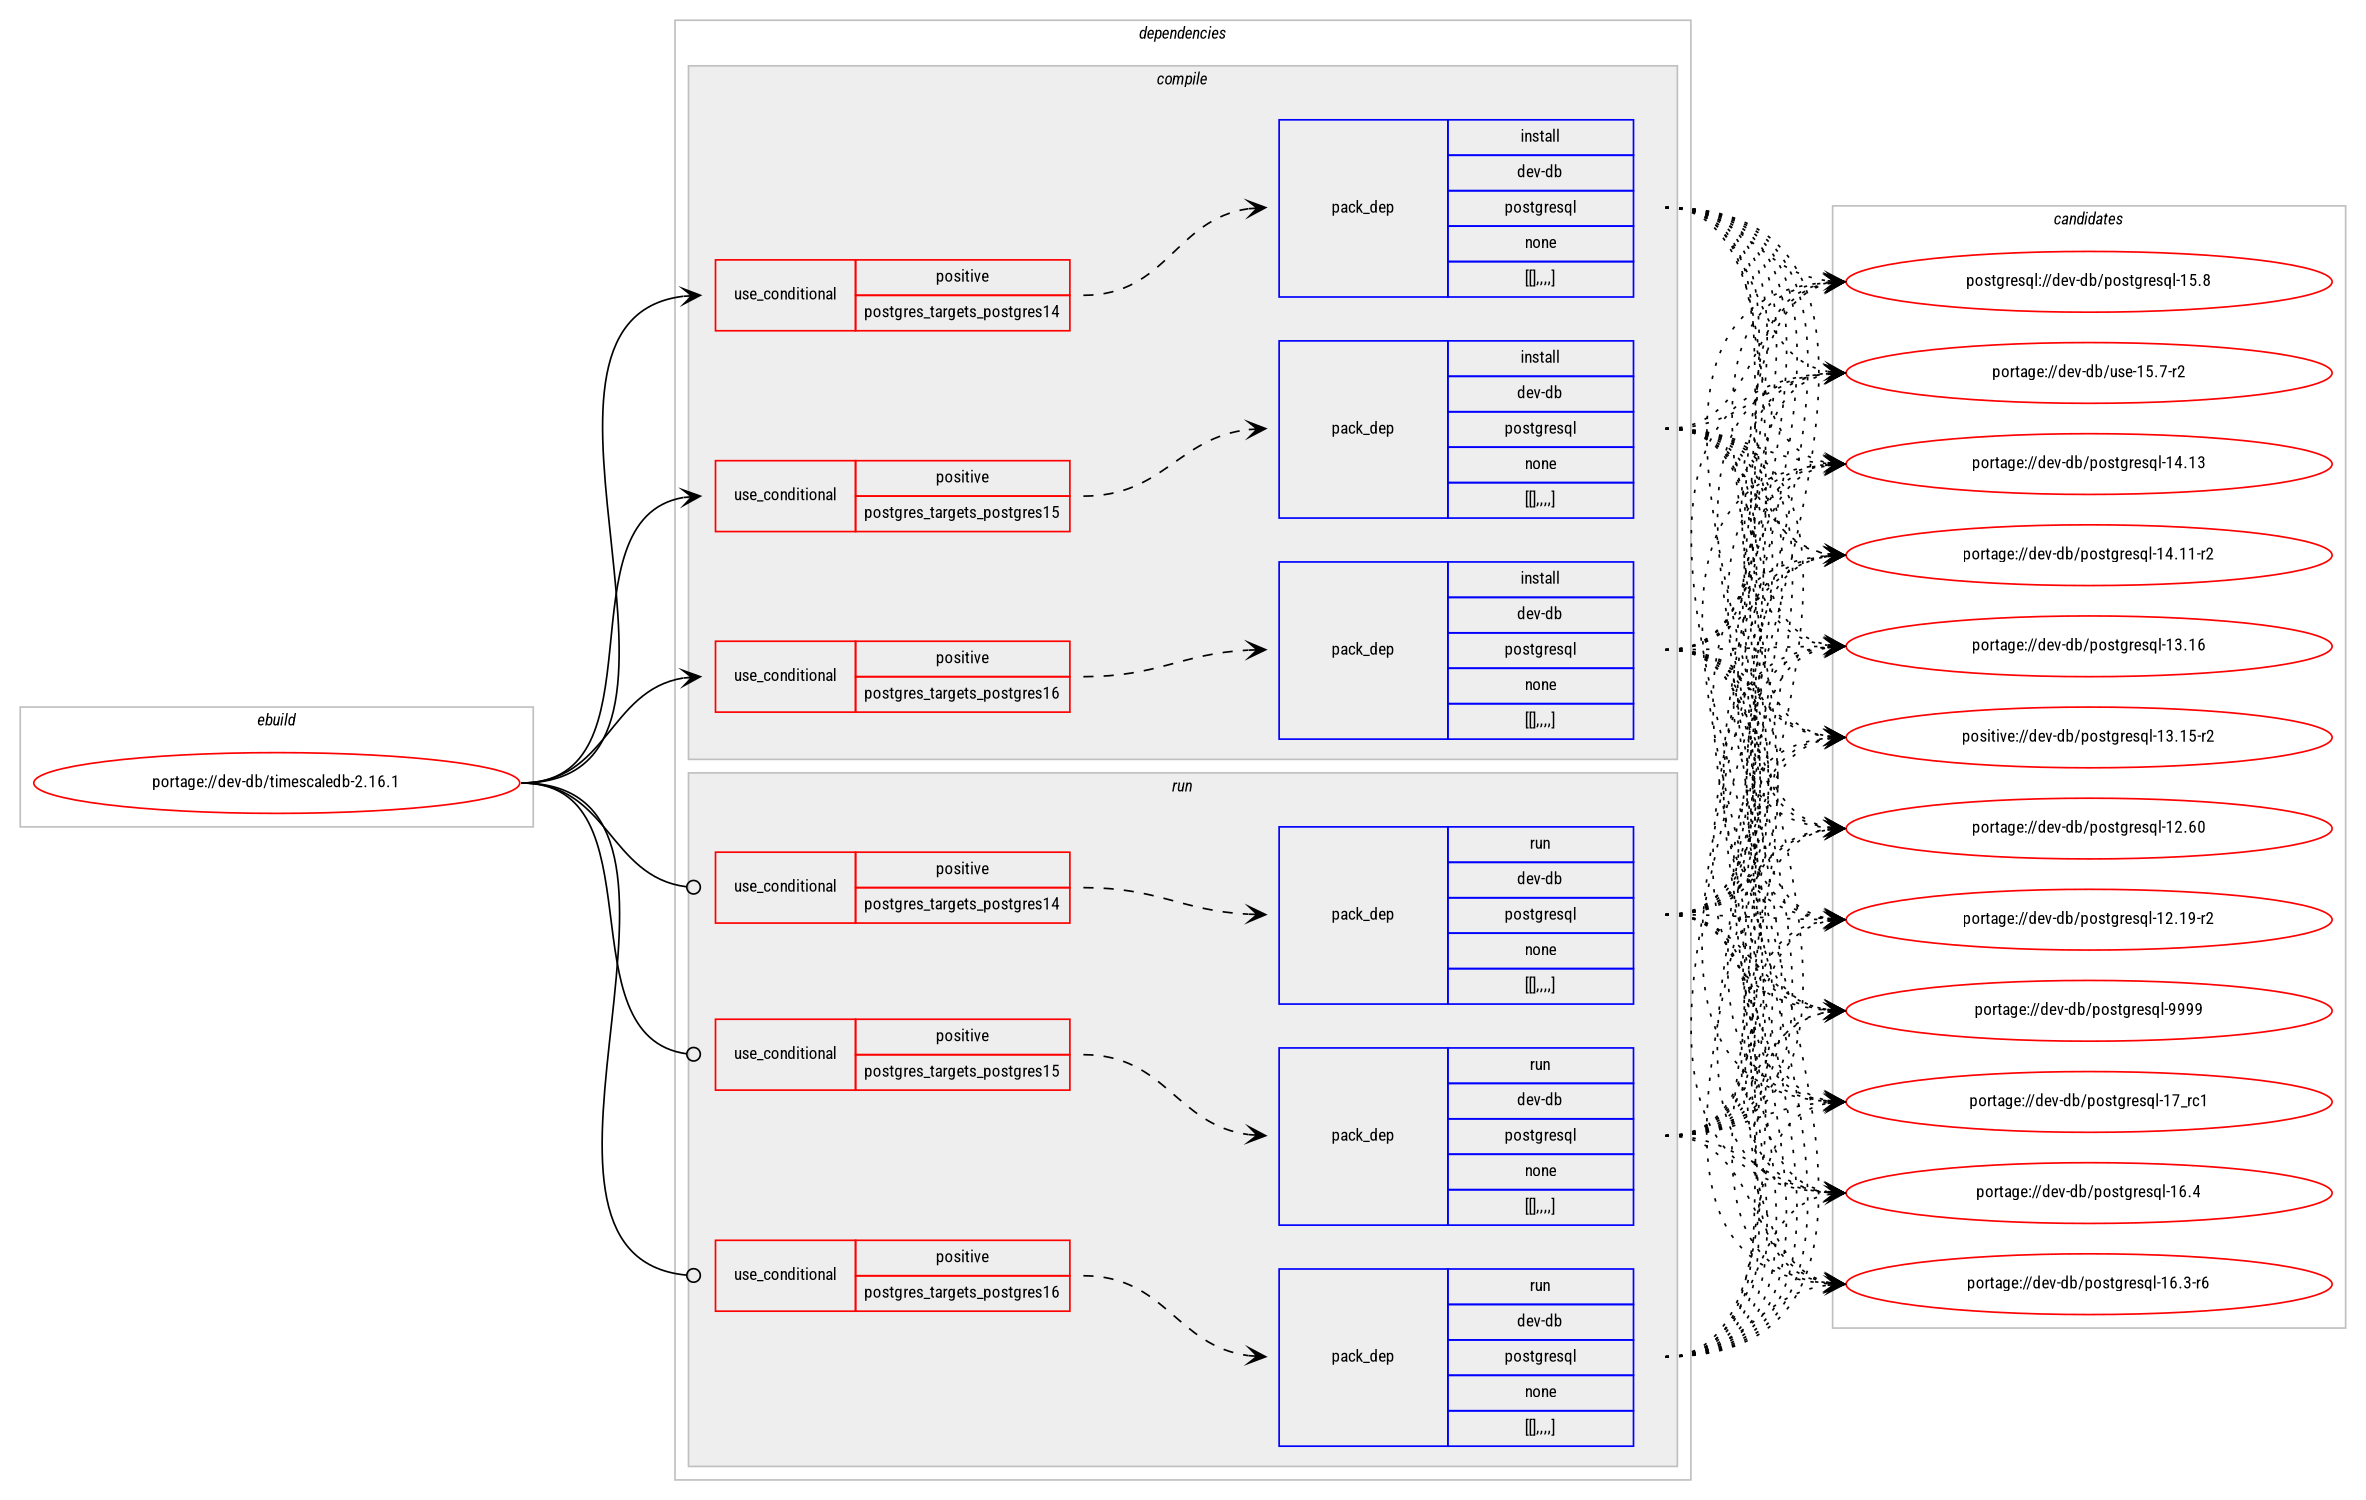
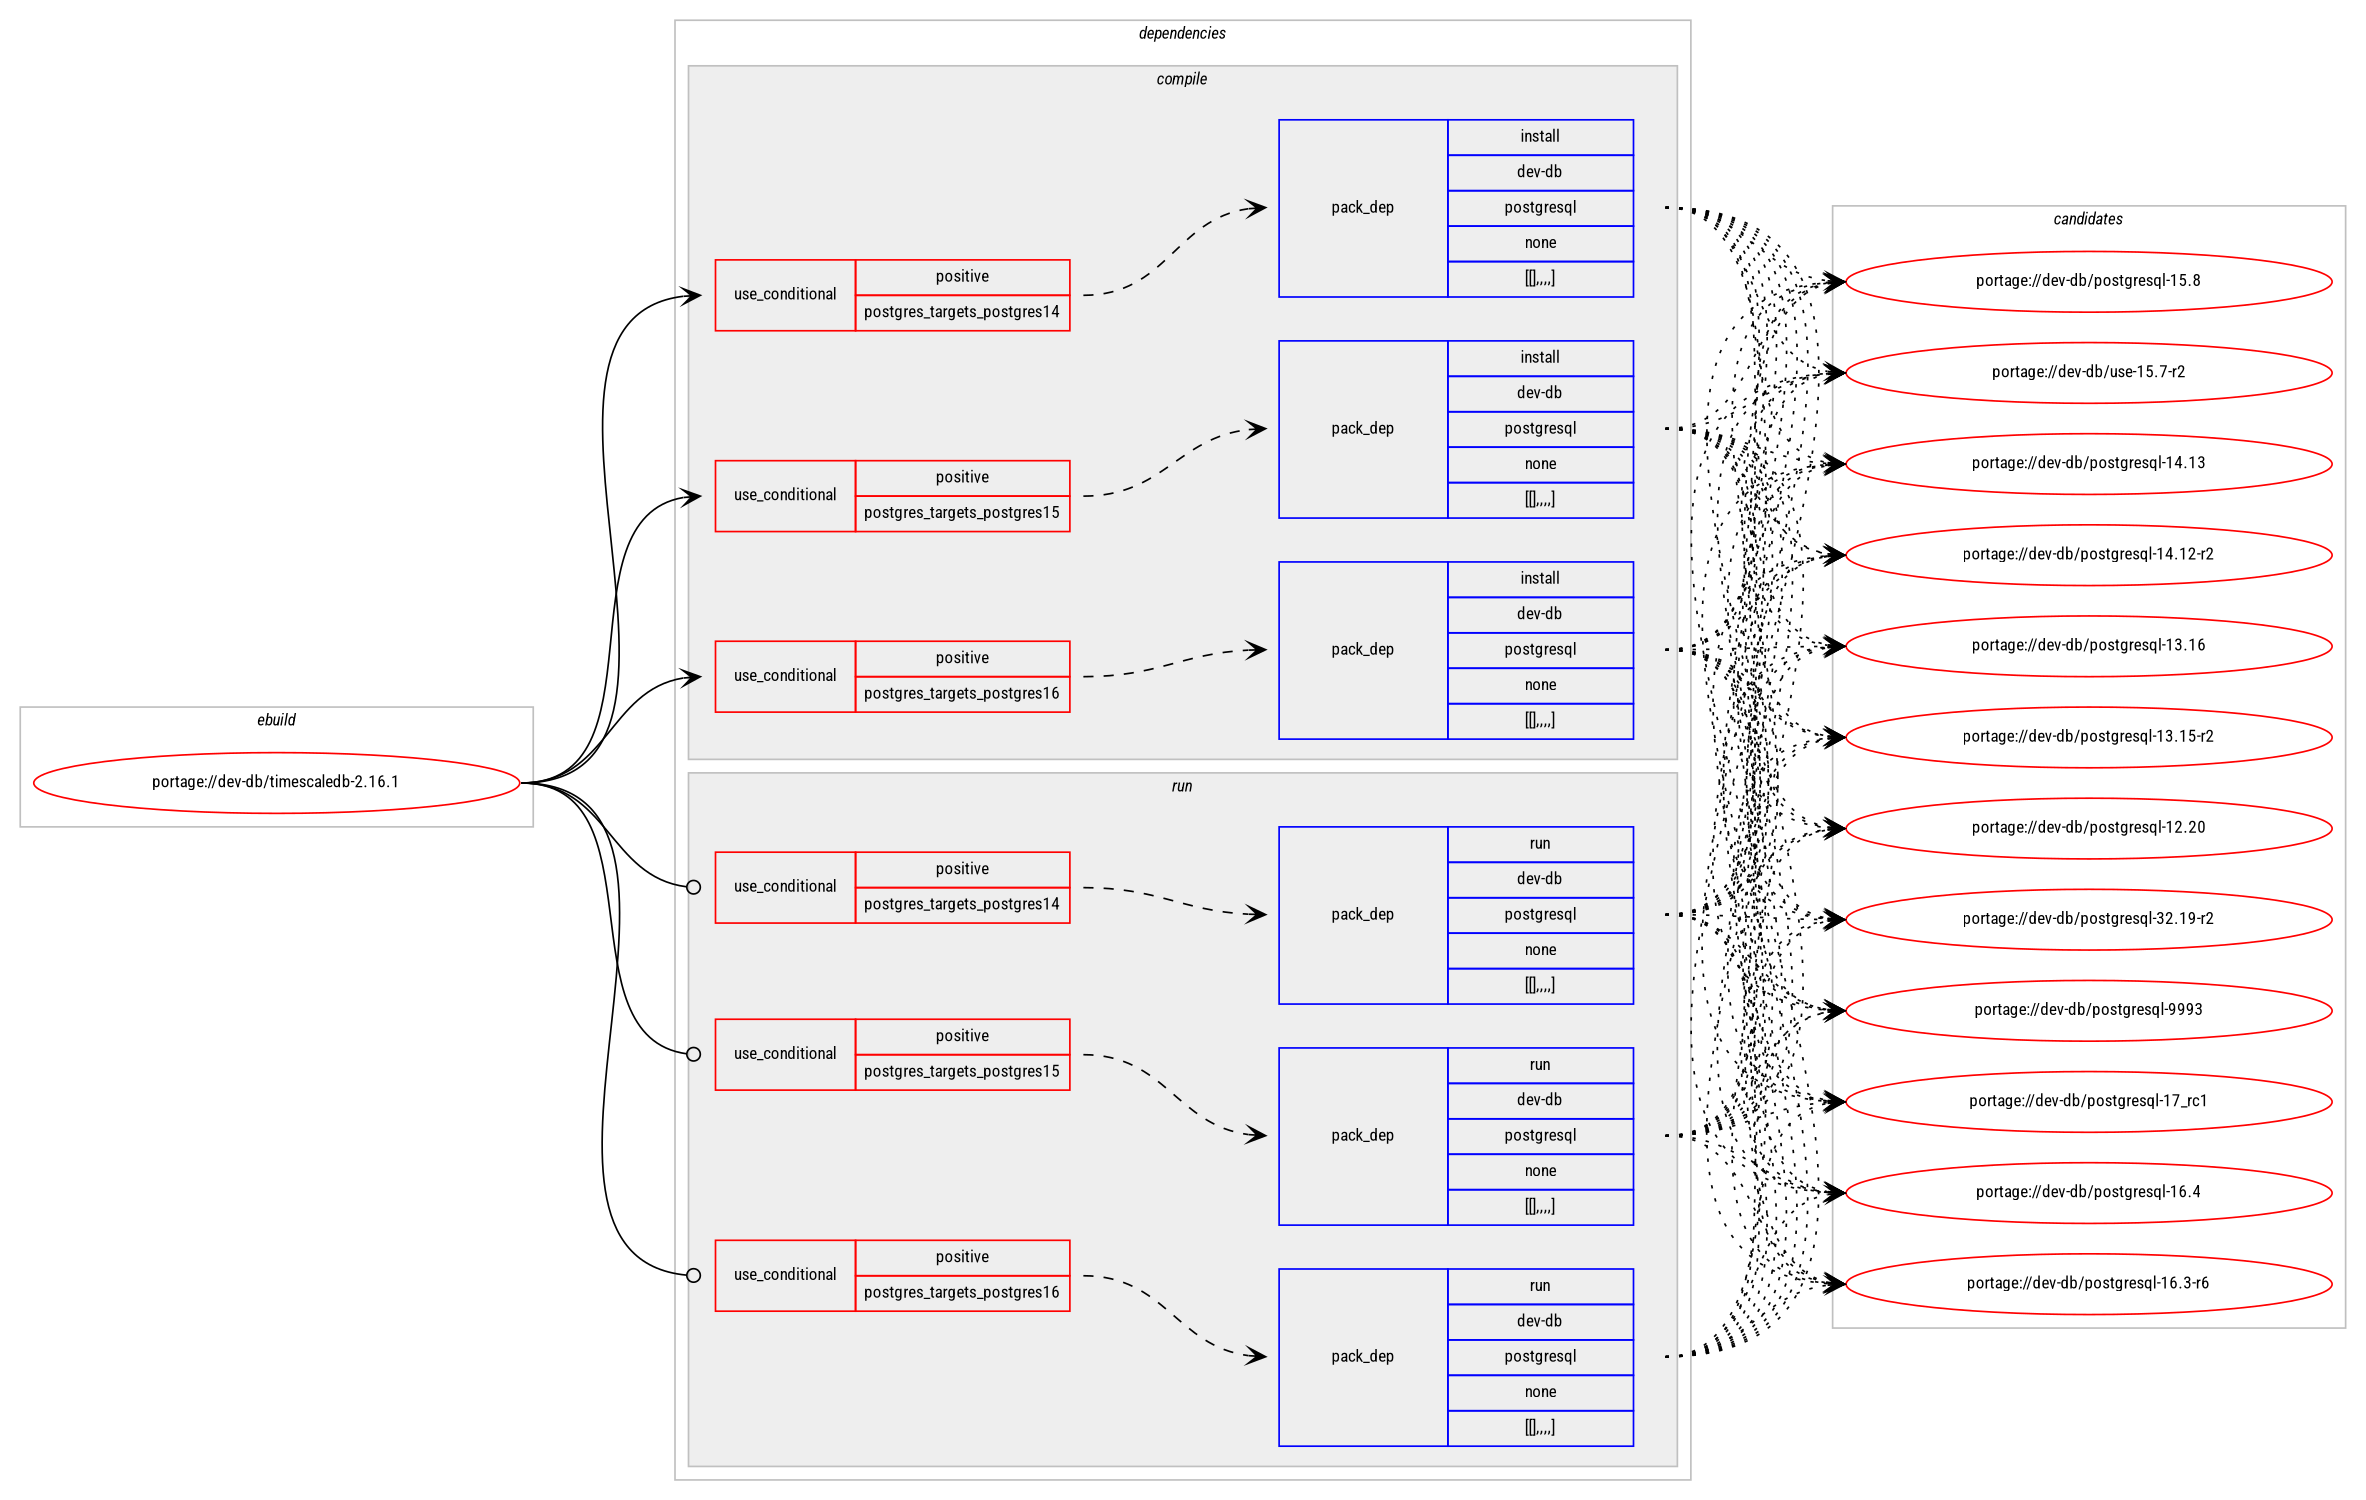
  digraph {
    compound=true
    concentrate=true
    fontname="Roboto Condensed"
    fontsize=10
    newrank=true
    rankdir=LR
    ranksep=1.5
    node [color=red fontname="Roboto Condensed" fontsize=10]
    edge [arrowhead=vee fontname="Roboto Condensed" headport=w style=dotted tailport=e weight=100]
    n1 [label="portage://dev-db/timescaledb-2.16.1" width=4]
    n2 [color=blue label=<<TABLE BORDER="0" CELLBORDER="1" CELLSPACING="0" CELLPADDING="4" WIDTH="220"><TR><TD ROWSPAN="6" CELLPADDING="30">pack_dep</TD></TR><TR><TD WIDTH="110">install</TD></TR><TR><TD>dev-db</TD></TR><TR><TD>postgresql</TD></TR><TR><TD>none</TD></TR><TR><TD>[[],,,,]</TD></TR></TABLE>> shape=none]
    n3 [label=<<TABLE BORDER="0" CELLBORDER="1" CELLSPACING="0" CELLPADDING="4"><TR><TD ROWSPAN="3" CELLPADDING="10">use_conditional</TD></TR><TR><TD>positive</TD></TR><TR><TD>postgres_targets_postgres14</TD></TR></TABLE>> shape=none]
    n4 [color=blue label=<<TABLE BORDER="0" CELLBORDER="1" CELLSPACING="0" CELLPADDING="4" WIDTH="220"><TR><TD ROWSPAN="6" CELLPADDING="30">pack_dep</TD></TR><TR><TD WIDTH="110">install</TD></TR><TR><TD>dev-db</TD></TR><TR><TD>postgresql</TD></TR><TR><TD>none</TD></TR><TR><TD>[[],,,,]</TD></TR></TABLE>> shape=none]
    n5 [label=<<TABLE BORDER="0" CELLBORDER="1" CELLSPACING="0" CELLPADDING="4"><TR><TD ROWSPAN="3" CELLPADDING="10">use_conditional</TD></TR><TR><TD>positive</TD></TR><TR><TD>postgres_targets_postgres15</TD></TR></TABLE>> shape=none]
    n6 [color=blue label=<<TABLE BORDER="0" CELLBORDER="1" CELLSPACING="0" CELLPADDING="4" WIDTH="220"><TR><TD ROWSPAN="6" CELLPADDING="30">pack_dep</TD></TR><TR><TD WIDTH="110">install</TD></TR><TR><TD>dev-db</TD></TR><TR><TD>postgresql</TD></TR><TR><TD>none</TD></TR><TR><TD>[[],,,,]</TD></TR></TABLE>> shape=none]
    n7 [label=<<TABLE BORDER="0" CELLBORDER="1" CELLSPACING="0" CELLPADDING="4"><TR><TD ROWSPAN="3" CELLPADDING="10">use_conditional</TD></TR><TR><TD>positive</TD></TR><TR><TD>postgres_targets_postgres16</TD></TR></TABLE>> shape=none]
    n8 [color=blue label=<<TABLE BORDER="0" CELLBORDER="1" CELLSPACING="0" CELLPADDING="4" WIDTH="220"><TR><TD ROWSPAN="6" CELLPADDING="30">pack_dep</TD></TR><TR><TD WIDTH="110">run</TD></TR><TR><TD>dev-db</TD></TR><TR><TD>postgresql</TD></TR><TR><TD>none</TD></TR><TR><TD>[[],,,,]</TD></TR></TABLE>> shape=none]
    n9 [label=<<TABLE BORDER="0" CELLBORDER="1" CELLSPACING="0" CELLPADDING="4"><TR><TD ROWSPAN="3" CELLPADDING="10">use_conditional</TD></TR><TR><TD>positive</TD></TR><TR><TD>postgres_targets_postgres14</TD></TR></TABLE>> shape=none]
    n10 [color=blue label=<<TABLE BORDER="0" CELLBORDER="1" CELLSPACING="0" CELLPADDING="4" WIDTH="220"><TR><TD ROWSPAN="6" CELLPADDING="30">pack_dep</TD></TR><TR><TD WIDTH="110">run</TD></TR><TR><TD>dev-db</TD></TR><TR><TD>postgresql</TD></TR><TR><TD>none</TD></TR><TR><TD>[[],,,,]</TD></TR></TABLE>> shape=none]
    n11 [label=<<TABLE BORDER="0" CELLBORDER="1" CELLSPACING="0" CELLPADDING="4"><TR><TD ROWSPAN="3" CELLPADDING="10">use_conditional</TD></TR><TR><TD>positive</TD></TR><TR><TD>postgres_targets_postgres15</TD></TR></TABLE>> shape=none]
    n12 [color=blue label=<<TABLE BORDER="0" CELLBORDER="1" CELLSPACING="0" CELLPADDING="4" WIDTH="220"><TR><TD ROWSPAN="6" CELLPADDING="30">pack_dep</TD></TR><TR><TD WIDTH="110">run</TD></TR><TR><TD>dev-db</TD></TR><TR><TD>postgresql</TD></TR><TR><TD>none</TD></TR><TR><TD>[[],,,,]</TD></TR></TABLE>> shape=none]
    n13 [label=<<TABLE BORDER="0" CELLBORDER="1" CELLSPACING="0" CELLPADDING="4"><TR><TD ROWSPAN="3" CELLPADDING="10">use_conditional</TD></TR><TR><TD>positive</TD></TR><TR><TD>postgres_targets_postgres16</TD></TR></TABLE>> shape=none]
-   n14 [label="portage://dev-db/postgresql-9999" width=4]
+   n14 [label="portage://dev-db/postgresql-9993" width=4]
    n15 [label="portage://dev-db/postgresql-17_rc1" width=4]
    n16 [label="portage://dev-db/postgresql-16.4" width=4]
    n17 [label="portage://dev-db/postgresql-16.3-r6" width=4]
-   n18 [label="postgresql://dev-db/postgresql-15.8" width=4]
+   n18 [label="portage://dev-db/postgresql-15.8" width=4]
    n19 [label="portage://dev-db/use-15.7-r2" width=4]
    n20 [label="portage://dev-db/postgresql-14.13" width=4]
-   n21 [label="portage://dev-db/postgresql-14.11-r2" width=4]
+   n21 [label="portage://dev-db/postgresql-14.12-r2" width=4]
    n22 [label="portage://dev-db/postgresql-13.16" width=4]
-   n23 [label="positive://dev-db/postgresql-13.15-r2" width=4]
-   n24 [label="portage://dev-db/postgresql-12.60" width=4]
-   n25 [label="portage://dev-db/postgresql-12.19-r2" width=4]
+   n23 [label="portage://dev-db/postgresql-13.15-r2" width=4]
+   n24 [label="portage://dev-db/postgresql-12.20" width=4]
+   n25 [label="portage://dev-db/postgresql-32.19-r2" width=4]
    subgraph cluster_1 {
      color=gray
      label=<<i>ebuild</i>>
      n1
    }
    subgraph cluster_2 {
      color=gray
      label=<<i>dependencies</i>>
      subgraph cluster_3 {
        color=gray
        fillcolor="#eeeeee"
        label=<<i>compile</i>>
        style=filled
        subgraph sub_4 {
          color=gray
          fillcolor="#eeeeee"
          label=<<i>compile</i>>
          style=filled
          n3
          subgraph sub_5 {
            color=gray
            fillcolor="#eeeeee"
            label=<<i>compile</i>>
            style=filled
            n2
          }
        }
        subgraph sub_6 {
          color=gray
          fillcolor="#eeeeee"
          label=<<i>compile</i>>
          style=filled
          n5
          subgraph sub_7 {
            color=gray
            fillcolor="#eeeeee"
            label=<<i>compile</i>>
            style=filled
            n4
          }
        }
        subgraph sub_8 {
          color=gray
          fillcolor="#eeeeee"
          label=<<i>compile</i>>
          style=filled
          n7
          subgraph sub_9 {
            color=gray
            fillcolor="#eeeeee"
            label=<<i>compile</i>>
            style=filled
            n6
          }
        }
      }
      subgraph cluster_10 {
        color=gray
        fillcolor="#eeeeee"
        label=<<i>compile and run</i>>
        style=filled
      }
      subgraph cluster_11 {
        color=gray
        fillcolor="#eeeeee"
        label=<<i>run</i>>
        style=filled
        subgraph sub_12 {
          color=gray
          fillcolor="#eeeeee"
          label=<<i>run</i>>
          style=filled
          n9
          subgraph sub_13 {
            color=gray
            fillcolor="#eeeeee"
            label=<<i>run</i>>
            style=filled
            n8
          }
        }
        subgraph sub_14 {
          color=gray
          fillcolor="#eeeeee"
          label=<<i>run</i>>
          style=filled
          n11
          subgraph sub_15 {
            color=gray
            fillcolor="#eeeeee"
            label=<<i>run</i>>
            style=filled
            n10
          }
        }
        subgraph sub_16 {
          color=gray
          fillcolor="#eeeeee"
          label=<<i>run</i>>
          style=filled
          n13
          subgraph sub_17 {
            color=gray
            fillcolor="#eeeeee"
            label=<<i>run</i>>
            style=filled
            n12
          }
        }
      }
    }
    subgraph cluster_18 {
      color=gray
      label=<<i>candidates</i>>
      rank=same
      subgraph sub_19 {
        color=black
        label=<<i>candidates</i>>
        nodesep=1
        rank=same
        n14
        n15
        n16
        n17
        n18
        n19
        n20
        n21
        n22
        n23
        n24
        n25
      }
      subgraph sub_20 {
        color=black
        label=<<i>candidates</i>>
        nodesep=1
        rank=same
        n14
        n15
        n16
        n17
        n18
        n19
        n20
        n21
        n22
        n23
        n24
        n25
      }
      subgraph sub_21 {
        color=black
        label=<<i>candidates</i>>
        nodesep=1
        rank=same
        n14
        n15
        n16
        n17
        n18
        n19
        n20
        n21
        n22
        n23
        n24
        n25
      }
      subgraph sub_22 {
        color=black
        label=<<i>candidates</i>>
        nodesep=1
        rank=same
        n14
        n15
        n16
        n17
        n18
        n19
        n20
        n21
        n22
        n23
        n24
        n25
      }
      subgraph sub_23 {
        color=black
        label=<<i>candidates</i>>
        nodesep=1
        rank=same
        n14
        n15
        n16
        n17
        n18
        n19
        n20
        n21
        n22
        n23
        n24
        n25
      }
      subgraph sub_24 {
        color=black
        label=<<i>candidates</i>>
        nodesep=1
        rank=same
        n14
        n15
        n16
        n17
        n18
        n19
        n20
        n21
        n22
        n23
        n24
        n25
      }
    }
    n1 -> n3 [style=solid weight=20]
    n1 -> n5 [style=solid weight=20]
    n1 -> n7 [style=solid weight=20]
    n1 -> n9 [arrowhead=odot style=solid weight=20]
    n1 -> n11 [arrowhead=odot style=solid weight=20]
    n1 -> n13 [arrowhead=odot style=solid weight=20]
    n2 -> n14
    n2 -> n15
    n2 -> n16
    n2 -> n17
    n2 -> n18
    n2 -> n19
    n2 -> n20
    n2 -> n21
    n2 -> n22
    n2 -> n23
    n2 -> n24
    n2 -> n25
    n3 -> n2 [style=dashed weight=20]
    n4 -> n14
    n4 -> n15
    n4 -> n16
    n4 -> n17
    n4 -> n18
    n4 -> n19
    n4 -> n20
    n4 -> n21
    n4 -> n22
    n4 -> n23
    n4 -> n24
    n4 -> n25
    n5 -> n4 [style=dashed weight=20]
    n6 -> n14
    n6 -> n15
    n6 -> n16
    n6 -> n17
    n6 -> n18
    n6 -> n19
    n6 -> n20
    n6 -> n21
    n6 -> n22
    n6 -> n23
    n6 -> n24
    n6 -> n25
    n7 -> n6 [style=dashed weight=20]
    n8 -> n14
    n8 -> n15
    n8 -> n16
    n8 -> n17
    n8 -> n18
    n8 -> n19
    n8 -> n20
    n8 -> n21
    n8 -> n22
    n8 -> n23
    n8 -> n24
    n8 -> n25
    n9 -> n8 [style=dashed weight=20]
    n10 -> n14
    n10 -> n15
    n10 -> n16
    n10 -> n17
    n10 -> n18
    n10 -> n19
    n10 -> n20
    n10 -> n21
    n10 -> n22
    n10 -> n23
    n10 -> n24
    n10 -> n25
    n11 -> n10 [style=dashed weight=20]
    n12 -> n14
    n12 -> n15
    n12 -> n16
    n12 -> n17
    n12 -> n18
    n12 -> n19
    n12 -> n20
    n12 -> n21
    n12 -> n22
    n12 -> n23
    n12 -> n24
    n12 -> n25
    n13 -> n12 [style=dashed weight=20]
  }
